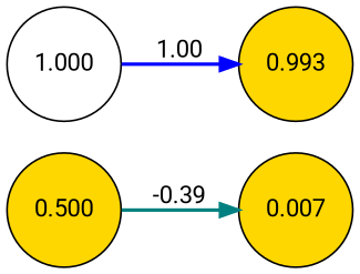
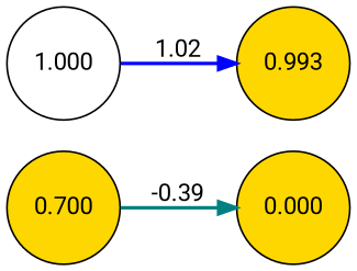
  digraph {
    fontname=Roboto
    rankdir=LR
    node [fillcolor=gold fontname=Roboto shape=circle style=filled]
    edge [fontname=Roboto style=bold]
-   n1 [label=0.007]
-   n2 [label=0.500]
+   n1 [label=0.000]
+   n2 [label=0.700]
    n3 [fillcolor=white label=1.000]
    n4 [label=0.993]
    n2 -> n1 [color=teal label=-0.39]
-   n3 -> n4 [color=blue label=1.00]
+   n3 -> n4 [color=blue label=1.02]
  }
